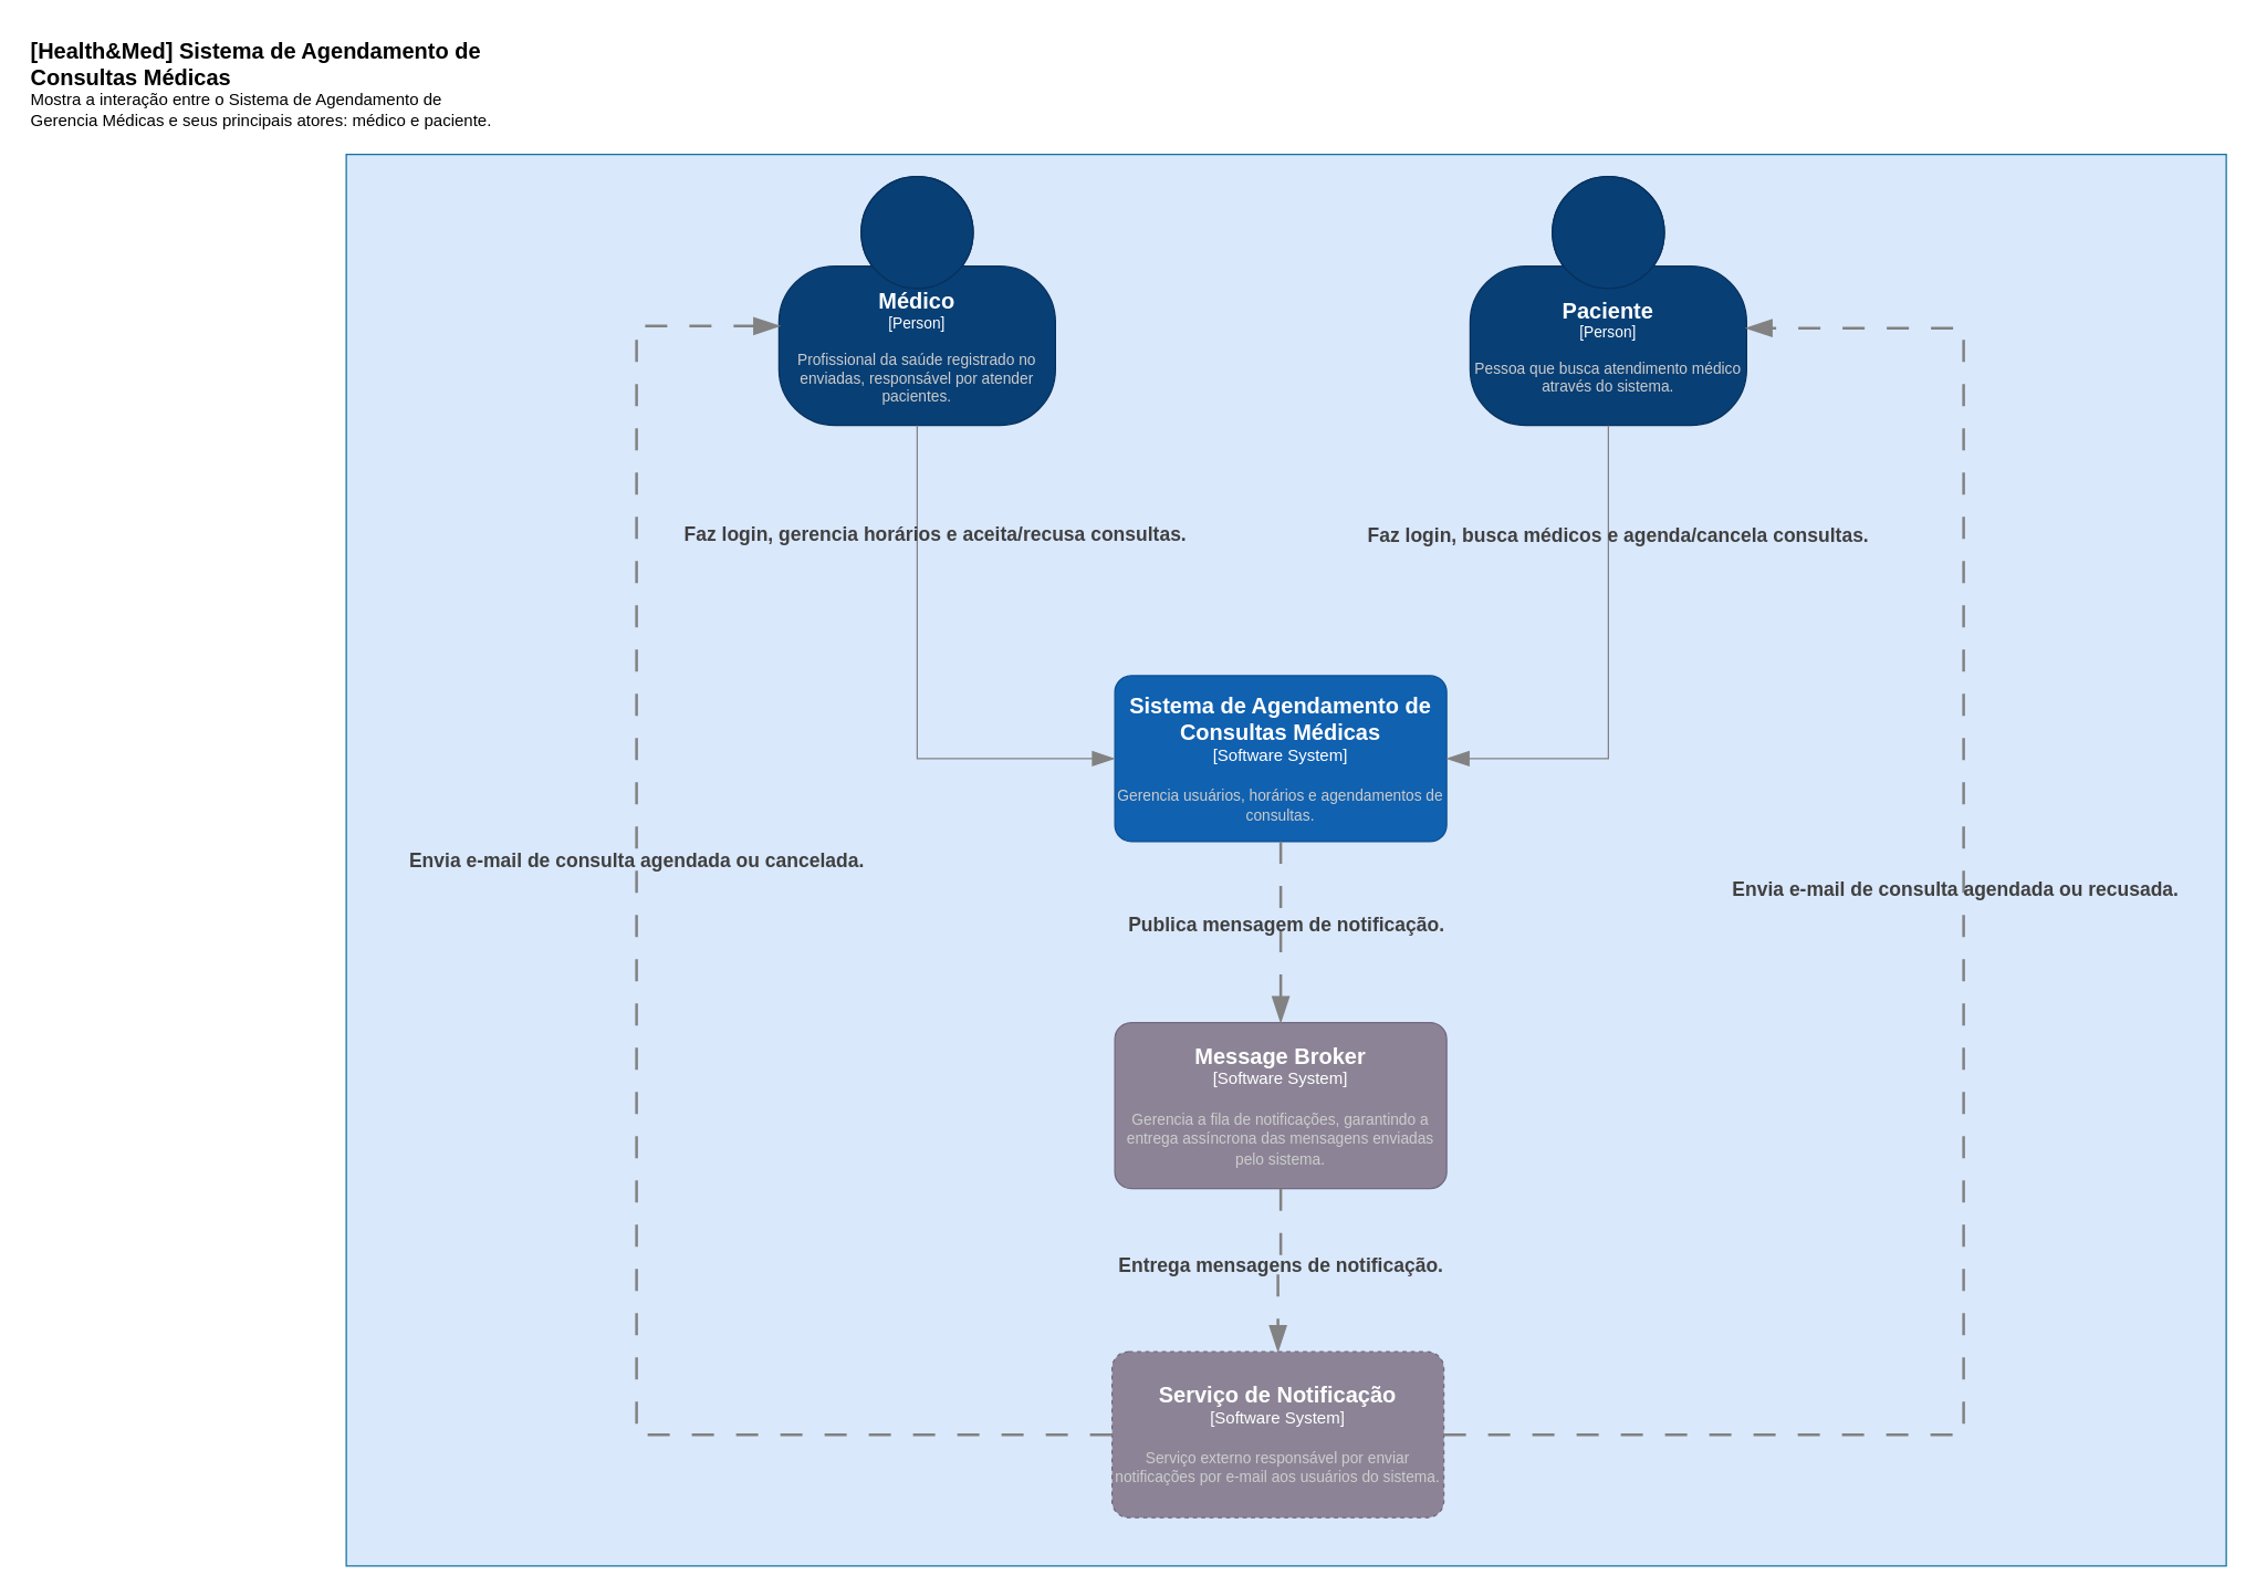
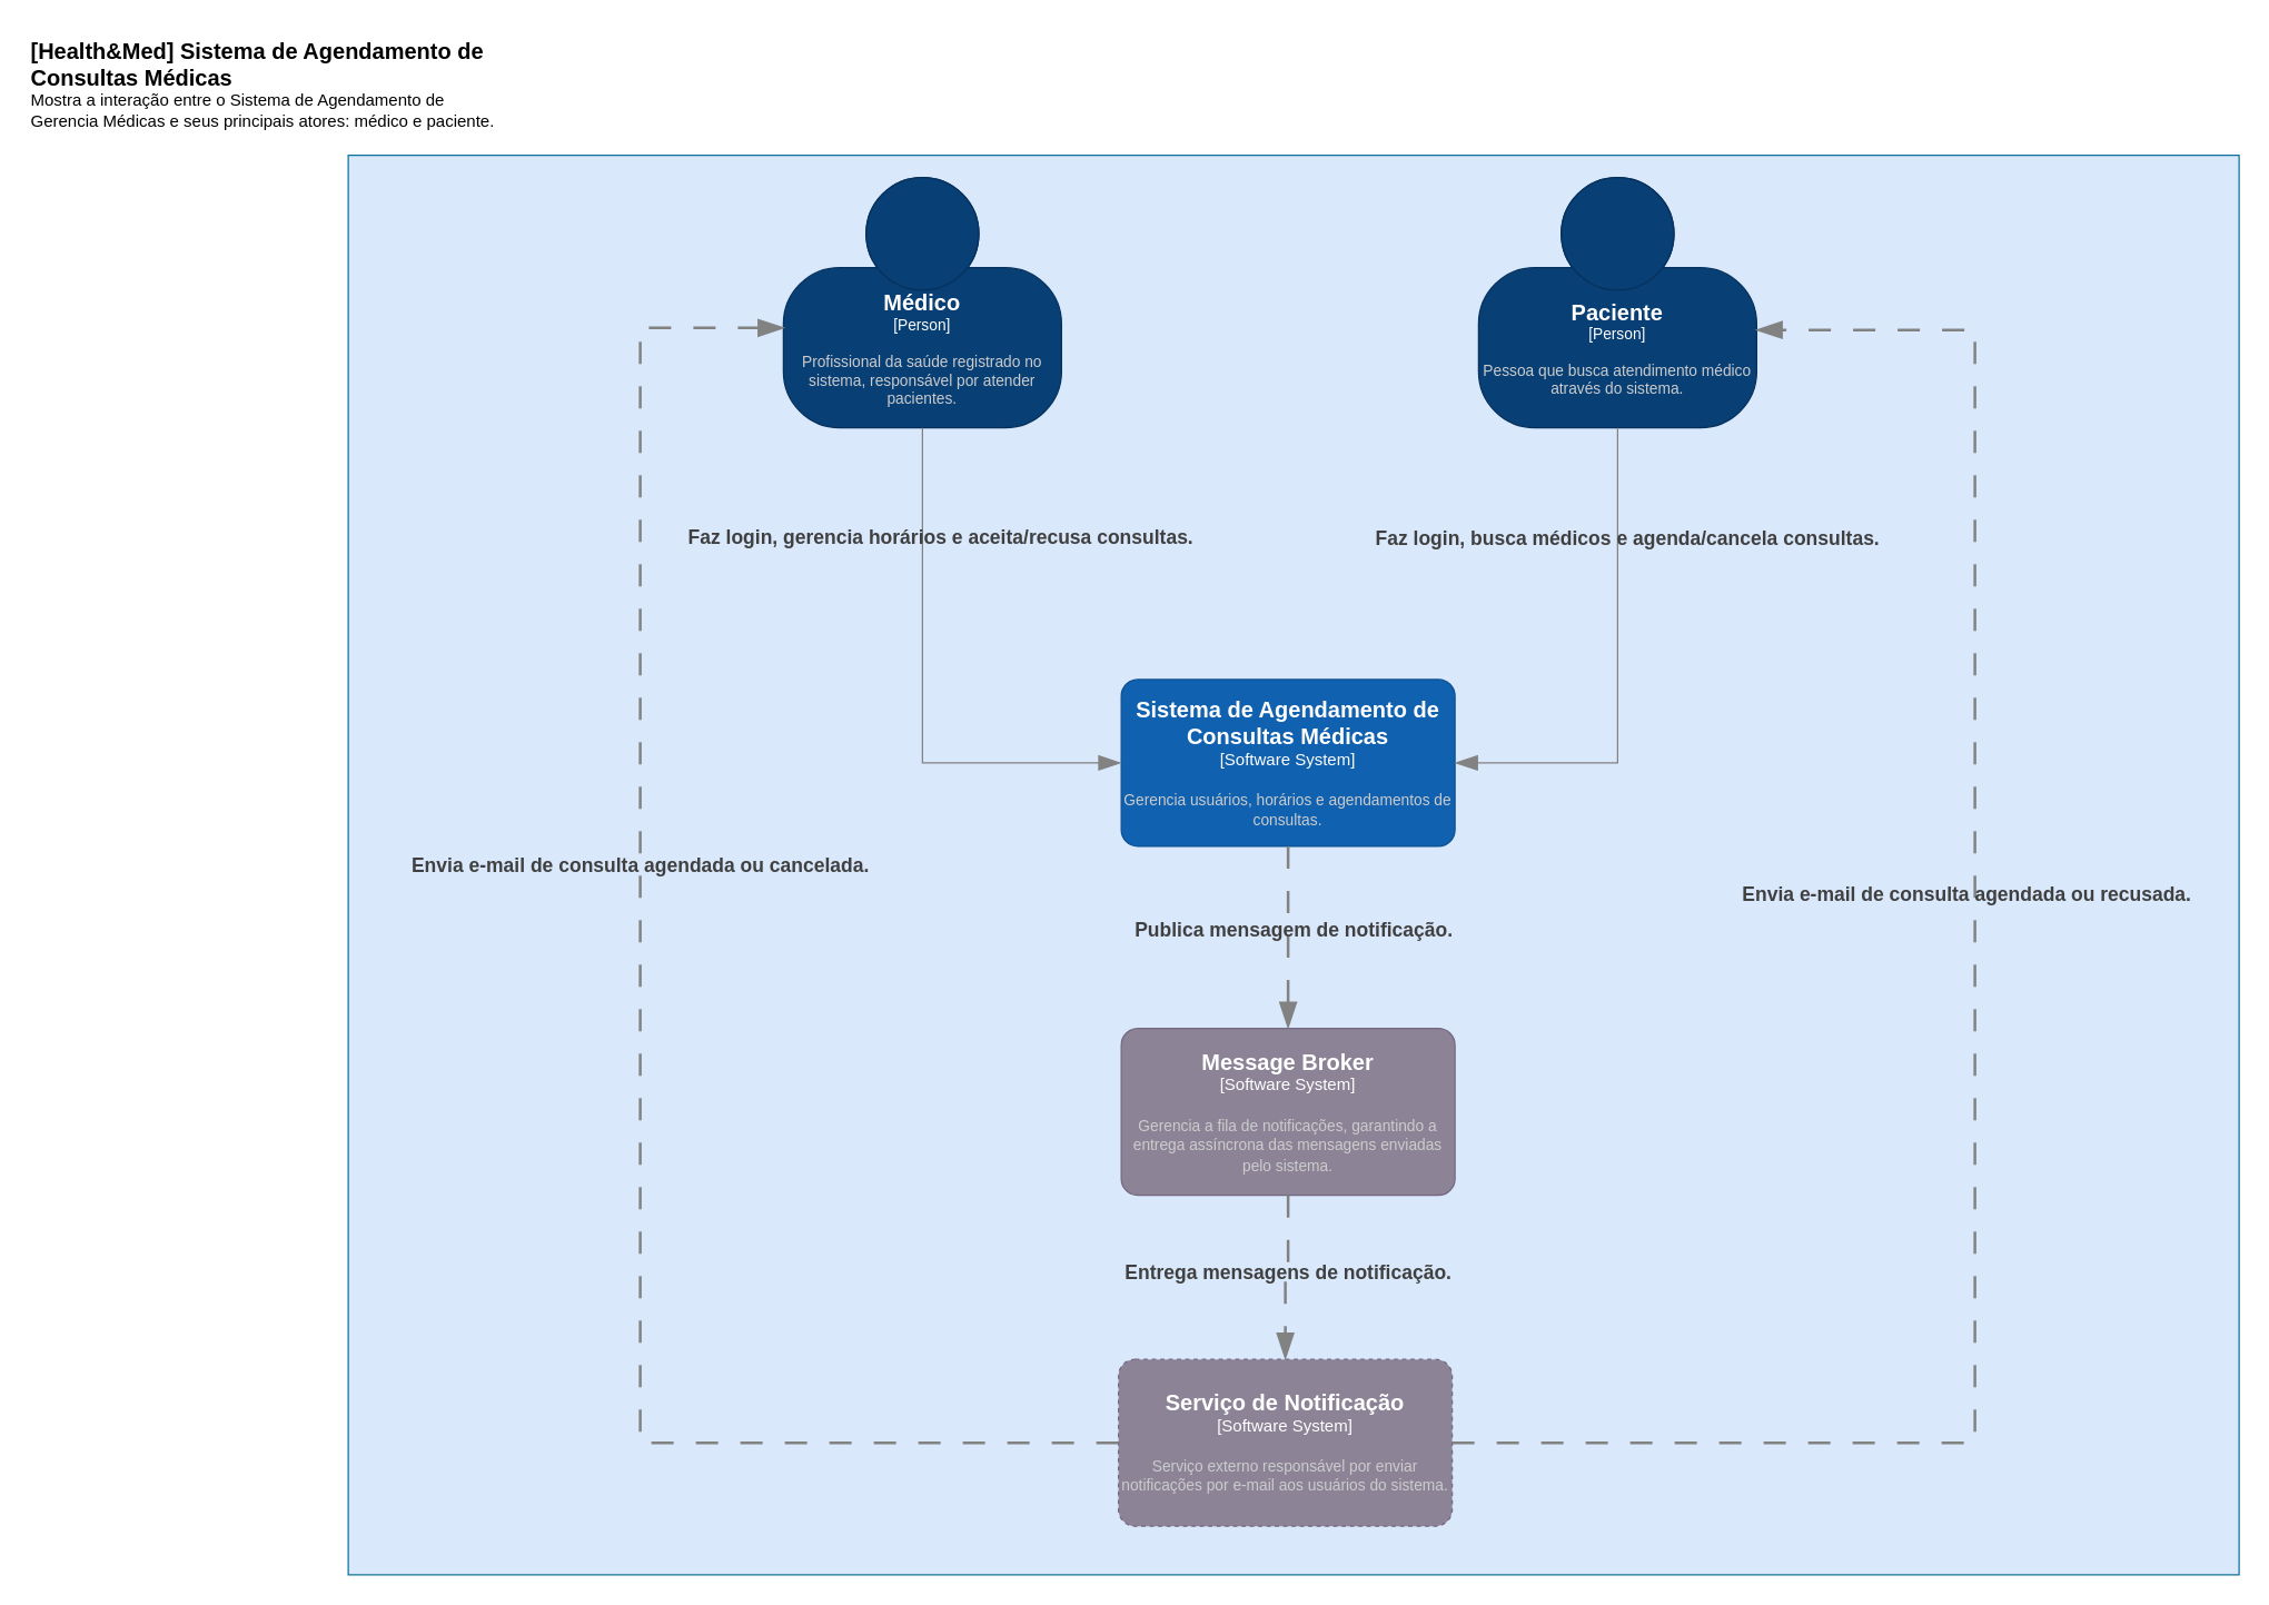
  <mxCell id="0" value="" />
  <mxCell id="1" parent="0" />
  <mxCell id="2" value="" style="shape=rect;fillColor=#dae8fc;strokeColor=#10739E;" parent="1" vertex="1"><mxGeometry x="250" y="111" width="1360" height="1021" as="geometry" /></mxCell>
- <mxCell id="3" value="&lt;font style=&quot;font-size: 16px&quot;&gt;&lt;b&gt;Médico&lt;/b&gt;&lt;/font&gt;&lt;div&gt;[Person]&lt;/div&gt;&lt;br&gt;&lt;div&gt;&lt;font style=&quot;font-size: 11px&quot;&gt;&lt;font color=&quot;#cccccc&quot;&gt;Profissional da saúde registrado no enviadas, responsável por atender pacientes.&lt;/font&gt;&lt;/div&gt;" style="html=1;fontSize=11;dashed=0;whiteSpace=wrap;fillColor=#083F75;strokeColor=#06315C;fontColor=#ffffff;shape=mxgraph.c4.person2;align=center;metaEdit=1;points=[[0.5,0,0],[1,0.5,0],[1,0.75,0],[0.75,1,0],[0.5,1,0],[0.25,1,0],[0,0.75,0],[0,0.5,0]];resizable=0;" parent="1" vertex="1"><mxGeometry x="563" y="127" width="200" height="180" as="geometry" /></mxCell>
+ <mxCell id="3" value="&lt;font style=&quot;font-size: 16px&quot;&gt;&lt;b&gt;Médico&lt;/b&gt;&lt;/font&gt;&lt;div&gt;[Person]&lt;/div&gt;&lt;br&gt;&lt;div&gt;&lt;font style=&quot;font-size: 11px&quot;&gt;&lt;font color=&quot;#cccccc&quot;&gt;Profissional da saúde registrado no sistema, responsável por atender pacientes.&lt;/font&gt;&lt;/div&gt;" style="html=1;fontSize=11;dashed=0;whiteSpace=wrap;fillColor=#083F75;strokeColor=#06315C;fontColor=#ffffff;shape=mxgraph.c4.person2;align=center;metaEdit=1;points=[[0.5,0,0],[1,0.5,0],[1,0.75,0],[0.75,1,0],[0.5,1,0],[0.25,1,0],[0,0.75,0],[0,0.5,0]];resizable=0;" parent="1" vertex="1"><mxGeometry x="563" y="127" width="200" height="180" as="geometry" /></mxCell>
  <mxCell id="4" value="&lt;font style=&quot;font-size: 16px&quot;&gt;&lt;b&gt;Paciente&lt;/b&gt;&lt;/font&gt;&lt;div&gt;[Person]&lt;/div&gt;&lt;br&gt;&lt;div&gt;&lt;font style=&quot;font-size: 11px&quot;&gt;&lt;font color=&quot;#cccccc&quot;&gt;Pessoa que busca atendimento médico através do sistema.&lt;/font&gt;&lt;/div&gt;" style="html=1;fontSize=11;dashed=0;whiteSpace=wrap;fillColor=#083F75;strokeColor=#06315C;fontColor=#ffffff;shape=mxgraph.c4.person2;align=center;metaEdit=1;points=[[0.5,0,0],[1,0.5,0],[1,0.75,0],[0.75,1,0],[0.5,1,0],[0.25,1,0],[0,0.75,0],[0,0.5,0]];resizable=0;" parent="1" vertex="1"><mxGeometry x="1063" y="127" width="200" height="180" as="geometry" /></mxCell>
  <mxCell id="5" value="&lt;font style=&quot;font-size: 16px&quot;&gt;&lt;b&gt;Sistema de Agendamento de Consultas Médicas&lt;/b&gt;&lt;/font&gt;&lt;div&gt;[Software System]&lt;/div&gt;&lt;br&gt;&lt;div&gt;&lt;font style=&quot;font-size: 11px&quot;&gt;&lt;font color=&quot;#cccccc&quot;&gt;Gerencia usuários, horários e agendamentos de consultas.&lt;/font&gt;&lt;/div&gt;" style="rounded=1;whiteSpace=wrap;html=1;labelBackgroundColor=none;fillColor=#1061B0;fontColor=#ffffff;align=center;arcSize=10;strokeColor=#0D5091;metaEdit=1;resizable=0;points=[[0.25,0,0],[0.5,0,0],[0.75,0,0],[1,0.25,0],[1,0.5,0],[1,0.75,0],[0.75,1,0],[0.5,1,0],[0.25,1,0],[0,0.75,0],[0,0.5,0],[0,0.25,0]];" parent="1" vertex="1"><mxGeometry x="806" y="488" width="240" height="120" as="geometry" /></mxCell>
  <mxCell id="6" value="&lt;font style=&quot;font-size: 16px&quot;&gt;&lt;b&gt;&lt;div style=&quot;text-align: left&quot;&gt;[Health&amp;Med] Sistema de Agendamento de Consultas Médicas&lt;/div&gt;&lt;/b&gt;&lt;/font&gt;&lt;div style=&quot;text-align: left&quot;&gt;Mostra a interação entre o Sistema de Agendamento de Gerencia Médicas e seus principais atores: médico e paciente.&lt;/div&gt;" style="text;html=1;strokeColor=none;fillColor=none;align=left;verticalAlign=top;whiteSpace=wrap;rounded=0;metaEdit=1;allowArrows=0;resizable=1;rotatable=0;connectable=0;recursiveResize=0;expand=0;pointerEvents=0;points=[[0.25,0,0],[0.5,0,0],[0.75,0,0],[1,0.25,0],[1,0.5,0],[1,0.75,0],[0.75,1,0],[0.5,1,0],[0.25,1,0],[0,0.75,0],[0,0.5,0],[0,0.25,0]];" parent="1" vertex="1"><mxGeometry x="20" y="20" width="350" height="40" as="geometry" /></mxCell>
  <mxCell id="7" value="&lt;div style=&quot;text-align: left; font-size: 14px;&quot;&gt;&lt;div style=&quot;text-align: center; font-size: 14px;&quot;&gt;&lt;b style=&quot;font-size: 14px;&quot;&gt;Faz login, gerencia horários e aceita/recusa consultas.&lt;/b&gt;&lt;/div&gt;&lt;/div&gt;" style="endArrow=blockThin;html=1;fontSize=14;fontColor=#404040;strokeWidth=1;endFill=1;strokeColor=#828282;elbow=vertical;metaEdit=1;endSize=14;startSize=14;jumpStyle=arc;jumpSize=16;rounded=0;edgeStyle=orthogonalEdgeStyle;labelBackgroundColor=none;verticalAlign=middle;exitX=0.5;exitY=1;exitDx=0;exitDy=0;exitPerimeter=0;entryX=0;entryY=0.5;entryDx=0;entryDy=0;entryPerimeter=0;" parent="1" source="3" target="5" edge="1"><mxGeometry x="-0.584" y="13" width="240" relative="1" as="geometry"><mxPoint x="753" y="468" as="sourcePoint" /><mxPoint x="896" y="558" as="targetPoint" /><Array as="points"><mxPoint x="663" y="548" /></Array><mxPoint y="-1" as="offset" /></mxGeometry></mxCell>
  <mxCell id="8" value="&lt;div style=&quot;text-align: left; font-size: 14px;&quot;&gt;&lt;div style=&quot;text-align: center; font-size: 14px;&quot;&gt;&lt;b style=&quot;font-size: 14px;&quot;&gt;Faz login, busca médicos e agenda/cancela consultas.&lt;/b&gt;&lt;/div&gt;&lt;/div&gt;" style="endArrow=blockThin;html=1;fontSize=14;fontColor=#404040;strokeWidth=1;endFill=1;strokeColor=#828282;elbow=vertical;metaEdit=1;endSize=14;startSize=14;jumpStyle=arc;jumpSize=16;rounded=0;edgeStyle=orthogonalEdgeStyle;labelBackgroundColor=none;exitX=0.5;exitY=1;exitDx=0;exitDy=0;exitPerimeter=0;entryX=1;entryY=0.5;entryDx=0;entryDy=0;entryPerimeter=0;" parent="1" source="4" target="5" edge="1"><mxGeometry x="-0.553" y="7" width="240" relative="1" as="geometry"><mxPoint x="1003" y="478" as="sourcePoint" /><mxPoint x="1243" y="478" as="targetPoint" /><mxPoint as="offset" /></mxGeometry></mxCell>
  <mxCell id="9" value="&lt;font style=&quot;font-size: 16px&quot;&gt;&lt;b&gt;Serviço de Notificação&lt;/b&gt;&lt;/font&gt;&lt;div&gt;[Software System]&lt;/div&gt;&lt;br&gt;&lt;div&gt;&lt;font style=&quot;font-size: 11px&quot;&gt;&lt;font color=&quot;#cccccc&quot;&gt;Serviço externo responsável por enviar notificações por e-mail aos usuários do sistema.&lt;/font&gt;&lt;/div&gt;" style="rounded=1;whiteSpace=wrap;html=1;labelBackgroundColor=none;fillColor=#8C8496;fontColor=#ffffff;align=center;arcSize=10;strokeColor=#736782;metaEdit=1;resizable=0;points=[[0.25,0,0],[0.5,0,0],[0.75,0,0],[1,0.25,0],[1,0.5,0],[1,0.75,0],[0.75,1,0],[0.5,1,0],[0.25,1,0],[0,0.75,0],[0,0.5,0],[0,0.25,0]];fontSize=12;dashed=1;" parent="1" vertex="1"><mxGeometry x="804" y="977" width="240" height="120" as="geometry" /></mxCell>
  <mxCell id="10" value="&lt;div style=&quot;text-align: left; font-size: 14px;&quot;&gt;&lt;div style=&quot;text-align: center; font-size: 14px;&quot;&gt;&lt;b style=&quot;font-size: 14px;&quot;&gt;Envia e-mail de consulta agendada ou recusada.&lt;/b&gt;&lt;/div&gt;&lt;/div&gt;" style="endArrow=blockThin;html=1;fontSize=14;fontColor=#404040;strokeWidth=2;endFill=1;strokeColor=#828282;elbow=vertical;metaEdit=1;endSize=14;startSize=14;jumpStyle=arc;jumpSize=16;rounded=0;edgeStyle=orthogonalEdgeStyle;labelBackgroundColor=none;entryX=0.998;entryY=0.609;entryDx=0;entryDy=0;entryPerimeter=0;dashed=1;dashPattern=8 8;exitX=1;exitY=0.5;exitDx=0;exitDy=0;exitPerimeter=0;" parent="1" source="9" target="4" edge="1"><mxGeometry x="0.155" y="6" width="240" relative="1" as="geometry"><mxPoint x="1516" y="718" as="sourcePoint" /><mxPoint x="1233" y="428" as="targetPoint" /><mxPoint as="offset" /><Array as="points"><mxPoint x="1420" y="1037" /><mxPoint x="1420" y="237" /></Array></mxGeometry></mxCell>
  <mxCell id="11" value="&lt;div style=&quot;text-align: left; font-size: 14px;&quot;&gt;&lt;div style=&quot;text-align: center; font-size: 14px;&quot;&gt;&lt;b style=&quot;font-size: 14px;&quot;&gt;Envia e-mail de consulta agendada ou cancelada.&lt;/b&gt;&lt;/div&gt;&lt;/div&gt;" style="endArrow=blockThin;html=1;fontSize=14;fontColor=#404040;strokeWidth=2;endFill=1;strokeColor=#828282;elbow=vertical;metaEdit=1;endSize=14;startSize=14;jumpStyle=arc;jumpSize=16;rounded=0;edgeStyle=orthogonalEdgeStyle;labelBackgroundColor=none;dashed=1;dashPattern=8 8;exitX=0;exitY=0.5;exitDx=0;exitDy=0;exitPerimeter=0;entryX=0.003;entryY=0.601;entryDx=0;entryDy=0;entryPerimeter=0;" parent="1" source="9" target="3" edge="1"><mxGeometry x="0.215" width="240" relative="1" as="geometry"><mxPoint x="1096" y="988" as="sourcePoint" /><mxPoint x="563" y="198" as="targetPoint" /><mxPoint as="offset" /><Array as="points"><mxPoint x="460" y="1037" /><mxPoint x="460" y="235" /></Array></mxGeometry></mxCell>
  <mxCell id="12" value="&lt;font style=&quot;font-size: 16px&quot;&gt;&lt;b&gt;Message Broker&lt;/b&gt;&lt;/font&gt;&lt;div&gt;[Software System]&lt;/div&gt;&lt;br&gt;&lt;div&gt;&lt;font style=&quot;font-size: 11px&quot;&gt;&lt;font color=&quot;#cccccc&quot;&gt;Gerencia a fila de notificações, garantindo a entrega assíncrona das mensagens enviadas pelo sistema.&lt;/font&gt;&lt;/div&gt;" style="rounded=1;whiteSpace=wrap;html=1;labelBackgroundColor=none;fillColor=#8C8496;fontColor=#ffffff;align=center;arcSize=10;strokeColor=#736782;metaEdit=1;resizable=0;points=[[0.25,0,0],[0.5,0,0],[0.75,0,0],[1,0.25,0],[1,0.5,0],[1,0.75,0],[0.75,1,0],[0.5,1,0],[0.25,1,0],[0,0.75,0],[0,0.5,0],[0,0.25,0]];fontSize=12;" parent="1" vertex="1"><mxGeometry x="806" y="739" width="240" height="120" as="geometry" /></mxCell>
  <mxCell id="13" value="&lt;div style=&quot;text-align: left; font-size: 14px;&quot;&gt;&lt;div style=&quot;text-align: center; font-size: 14px;&quot;&gt;&lt;b style=&quot;font-size: 14px;&quot;&gt;Publica mensagem de notificação.&lt;/b&gt;&lt;/div&gt;&lt;/div&gt;" style="endArrow=blockThin;html=1;fontSize=14;fontColor=#404040;strokeWidth=2;endFill=1;strokeColor=#828282;elbow=vertical;metaEdit=1;endSize=14;startSize=14;jumpStyle=arc;jumpSize=16;rounded=0;edgeStyle=orthogonalEdgeStyle;exitX=0.5;exitY=1;exitDx=0;exitDy=0;exitPerimeter=0;dashed=1;dashPattern=8 8;labelBackgroundColor=none;" parent="1" source="5" target="12" edge="1"><mxGeometry x="-0.099" y="4" width="240" relative="1" as="geometry"><mxPoint x="836" y="778" as="sourcePoint" /><mxPoint x="1076" y="778" as="targetPoint" /><mxPoint y="1" as="offset" /></mxGeometry></mxCell>
  <mxCell id="14" value="&lt;div style=&quot;text-align: left; font-size: 14px;&quot;&gt;&lt;div style=&quot;text-align: center; font-size: 14px;&quot;&gt;&lt;b style=&quot;font-size: 14px;&quot;&gt;Entrega mensagens de notificação.&lt;/b&gt;&lt;/div&gt;&lt;/div&gt;" style="endArrow=blockThin;html=1;fontSize=14;fontColor=#404040;strokeWidth=2;endFill=1;strokeColor=#828282;elbow=vertical;metaEdit=1;endSize=14;startSize=14;jumpStyle=arc;jumpSize=16;rounded=0;edgeStyle=orthogonalEdgeStyle;dashed=1;dashPattern=8 8;labelBackgroundColor=none;exitX=0.5;exitY=1;exitDx=0;exitDy=0;exitPerimeter=0;entryX=0.5;entryY=0;entryDx=0;entryDy=0;entryPerimeter=0;" parent="1" source="12" target="9" edge="1"><mxGeometry x="-0.065" width="240" relative="1" as="geometry"><mxPoint x="796" y="868" as="sourcePoint" /><mxPoint x="926" y="967" as="targetPoint" /><Array as="points" /><mxPoint as="offset" /></mxGeometry></mxCell>
